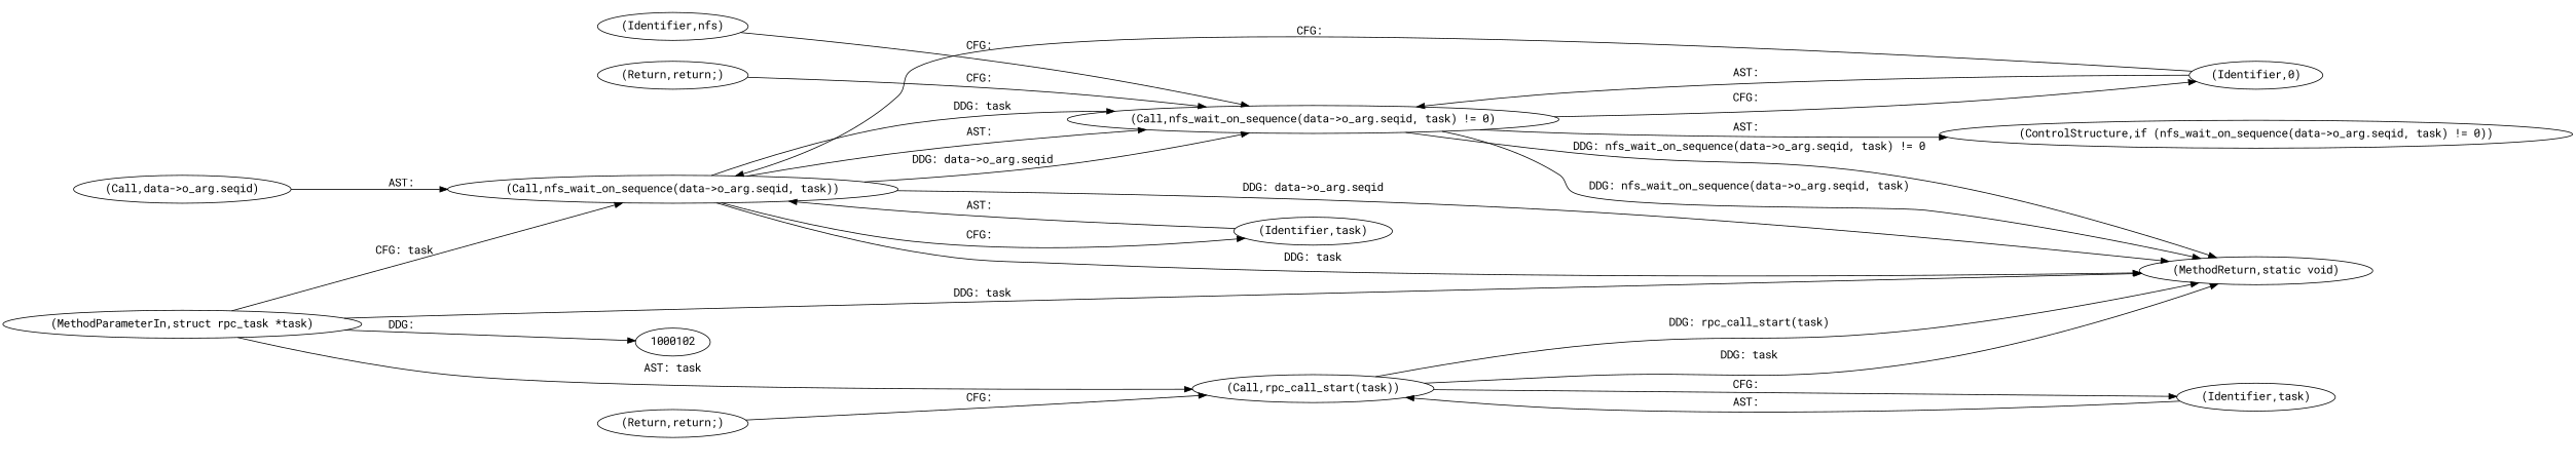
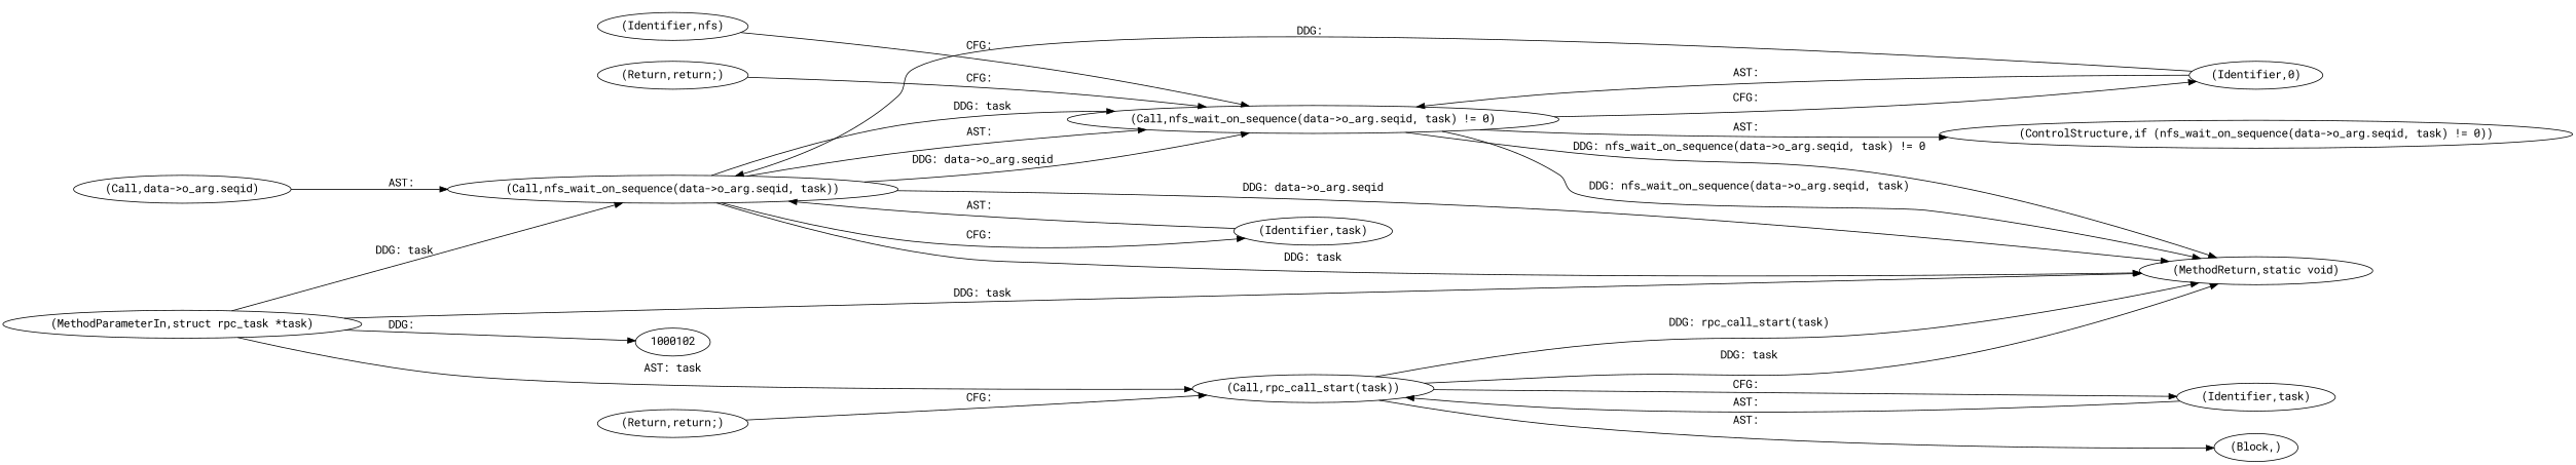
  digraph {
    fontname="Roboto Mono"
    rankdir=LR
    node [fontname="Roboto Mono"]
    edge [fontname="Roboto Mono"]
    n1 [label="(Call,nfs_wait_on_sequence(data->o_arg.seqid, task))"]
    n2 [label="(Call,nfs_wait_on_sequence(data->o_arg.seqid, task) != 0)"]
    n3 [label="(Identifier,task)"]
    n4 [label="(MethodReturn,static void)"]
    n5 [label="(ControlStructure,if (nfs_wait_on_sequence(data->o_arg.seqid, task) != 0))"]
    n6 [label="(Identifier,0)"]
    n7 [label="(Call,rpc_call_start(task))"]
    n8 [label="(Identifier,task)"]
+   n9 [label="(Block,)"]
    n10 [label="(MethodParameterIn,struct rpc_task *task)"]
    1000102
    n12 [label="(Identifier,nfs)"]
    n13 [label="(Return,return;)"]
    n14 [label="(Call,data->o_arg.seqid)"]
    n15 [label="(Return,return;)"]
    n1 -> n2 [label="AST: "]
    n1 -> n2 [label="DDG: data->o_arg.seqid"]
    n1 -> n2 [label="DDG: task"]
    n1 -> n3 [label="CFG: "]
    n1 -> n4 [label="DDG: data->o_arg.seqid"]
    n1 -> n4 [label="DDG: task"]
    n2 -> n4 [label="DDG: nfs_wait_on_sequence(data->o_arg.seqid, task)"]
    n2 -> n4 [label="DDG: nfs_wait_on_sequence(data->o_arg.seqid, task) != 0"]
    n2 -> n5 [label="AST: "]
    n2 -> n6 [label="CFG: "]
    n3 -> n1 [label="AST: "]
-   n6 -> n1 [label="CFG: "]
+   n6 -> n1 [label="DDG: "]
    n6 -> n2 [label="AST: "]
    n7 -> n4 [label="DDG: rpc_call_start(task)"]
    n7 -> n4 [label="DDG: task"]
    n7 -> n8 [label="CFG: "]
+   n7 -> n9 [label="AST: "]
    n8 -> n7 [label="AST: "]
-   n10 -> n1 [label="CFG: task"]
+   n10 -> n1 [label="DDG: task"]
    n10 -> n4 [label="DDG: task"]
    n10 -> n7 [label="AST: task"]
    n10 -> 1000102 [label="DDG: "]
    n12 -> n2 [label="CFG: "]
    n13 -> n7 [label="CFG: "]
    n14 -> n1 [label="AST: "]
    n15 -> n2 [label="CFG: "]
  }
